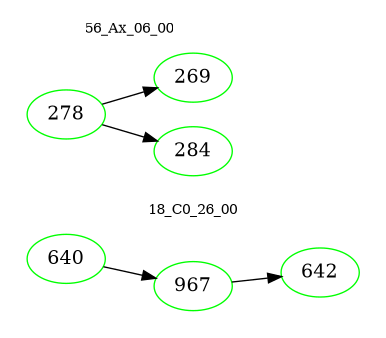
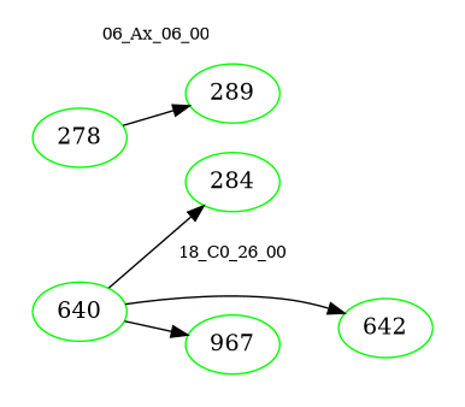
  digraph {
    rankdir=LR
    node [color=green]
    edge [color=black]
    n1 [label=278]
-   n2 [label=269]
+   n2 [label=289]
    n3 [label=284]
    n4 [label=640]
    n5 [label=967]
    n6 [label=642]
    subgraph cluster_1 {
      color=white
      fontsize=10
-     label="56_Ax_06_00"
+     label="06_Ax_06_00"
      n1
      n2
      n3
    }
    subgraph cluster_2 {
      color=white
      fontsize=10
      label="18_C0_26_00"
      n4
      n5
      n6
    }
    n1 -> n2
-   n1 -> n3
+   n4 -> n3
    n4 -> n5
-   n5 -> n6
+   n4 -> n6
  }
